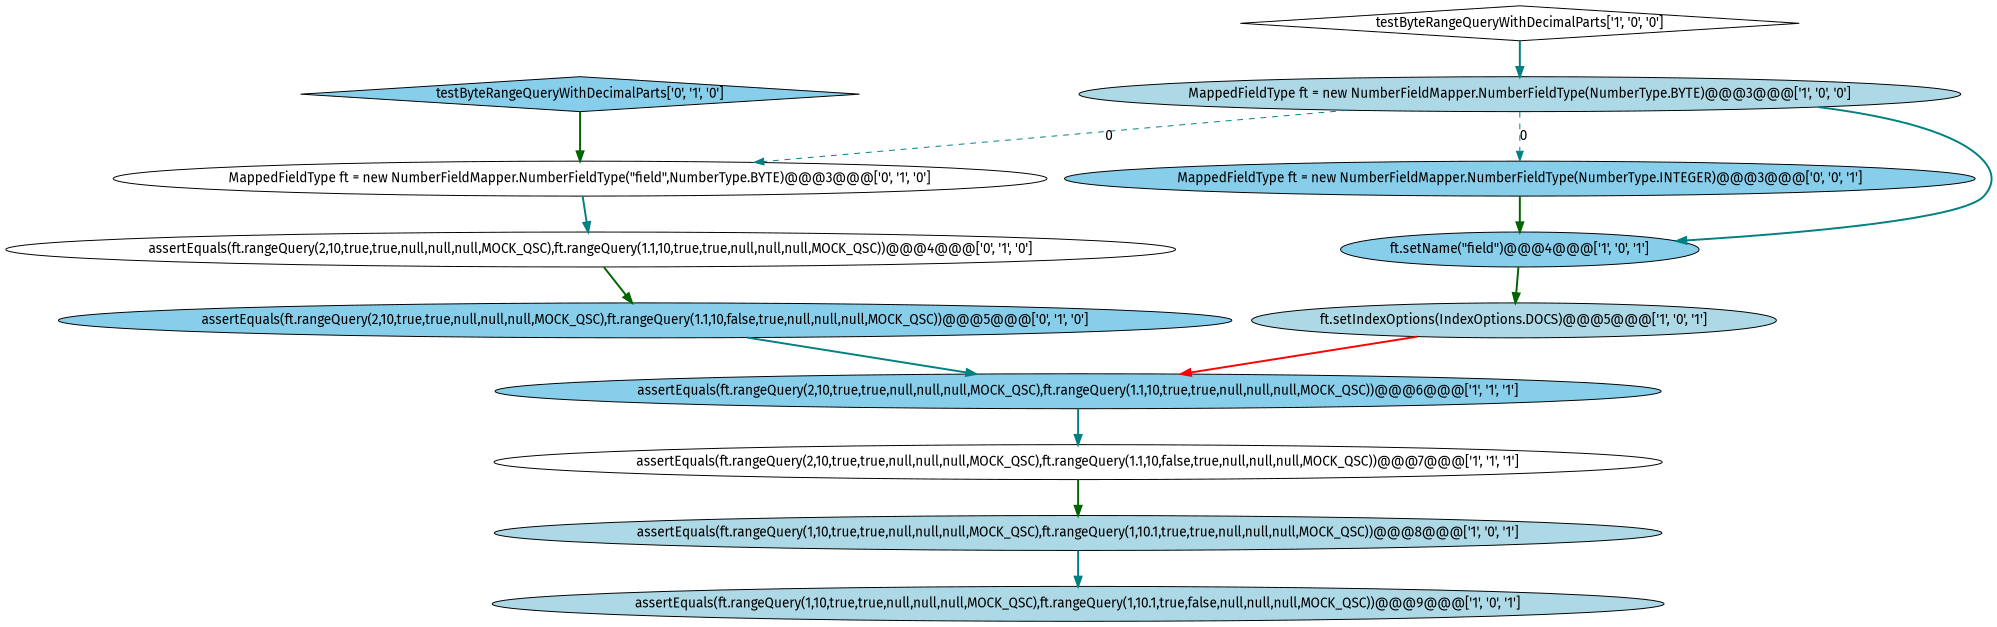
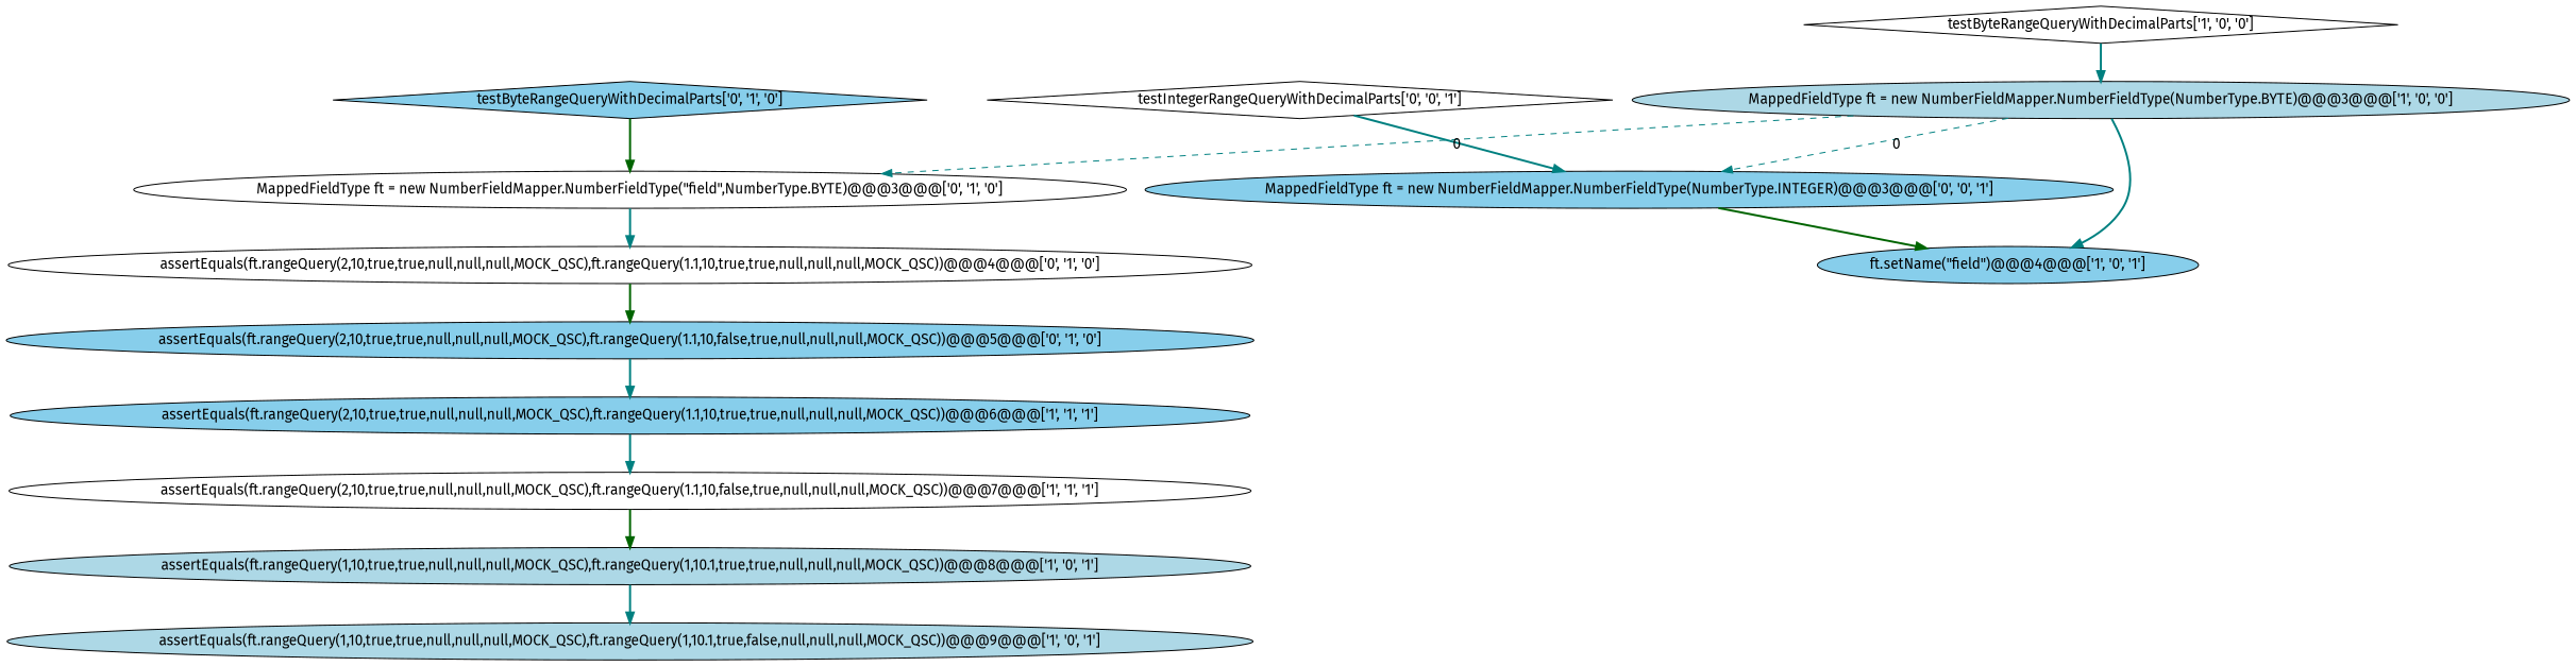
  digraph {
    fontname="Fira Sans"
    node [fillcolor=skyblue fontname="Fira Sans" shape=ellipse style=filled]
    edge [color=teal fontname="Fira Sans" style=bold]
    n1 [fillcolor=lightblue label="assertEquals(ft.rangeQuery(1,10,true,true,null,null,null,MOCK_QSC),ft.rangeQuery(1,10.1,true,true,null,null,null,MOCK_QSC))@@@8@@@['1', '0', '1']"]
    n2 [fillcolor=lightblue label="assertEquals(ft.rangeQuery(1,10,true,true,null,null,null,MOCK_QSC),ft.rangeQuery(1,10.1,true,false,null,null,null,MOCK_QSC))@@@9@@@['1', '0', '1']"]
    n3 [label="assertEquals(ft.rangeQuery(2,10,true,true,null,null,null,MOCK_QSC),ft.rangeQuery(1.1,10,true,true,null,null,null,MOCK_QSC))@@@6@@@['1', '1', '1']"]
    n4 [fillcolor=white label="assertEquals(ft.rangeQuery(2,10,true,true,null,null,null,MOCK_QSC),ft.rangeQuery(1.1,10,false,true,null,null,null,MOCK_QSC))@@@7@@@['1', '1', '1']"]
+   n5 [fillcolor=white label="testIntegerRangeQueryWithDecimalParts['0', '0', '1']" shape=diamond]
    n6 [label="MappedFieldType ft = new NumberFieldMapper.NumberFieldType(NumberType.INTEGER)@@@3@@@['0', '0', '1']"]
    n7 [label="ft.setName(\"field\")@@@4@@@['1', '0', '1']"]
    n8 [fillcolor=white label="assertEquals(ft.rangeQuery(2,10,true,true,null,null,null,MOCK_QSC),ft.rangeQuery(1.1,10,true,true,null,null,null,MOCK_QSC))@@@4@@@['0', '1', '0']"]
    n9 [label="assertEquals(ft.rangeQuery(2,10,true,true,null,null,null,MOCK_QSC),ft.rangeQuery(1.1,10,false,true,null,null,null,MOCK_QSC))@@@5@@@['0', '1', '0']"]
    n10 [fillcolor=white label="MappedFieldType ft = new NumberFieldMapper.NumberFieldType(\"field\",NumberType.BYTE)@@@3@@@['0', '1', '0']"]
    n11 [label="testByteRangeQueryWithDecimalParts['0', '1', '0']" shape=diamond]
-   n12 [fillcolor=lightblue label="ft.setIndexOptions(IndexOptions.DOCS)@@@5@@@['1', '0', '1']"]
    n13 [fillcolor=lightblue label="MappedFieldType ft = new NumberFieldMapper.NumberFieldType(NumberType.BYTE)@@@3@@@['1', '0', '0']"]
    n14 [fillcolor=white label="testByteRangeQueryWithDecimalParts['1', '0', '0']" shape=diamond]
    n1 -> n2
    n3 -> n4
    n4 -> n1 [color=darkgreen]
+   n5 -> n6
    n6 -> n7 [color=darkgreen]
-   n7 -> n12 [color=darkgreen]
    n8 -> n9 [color=darkgreen]
    n9 -> n3
    n10 -> n8
    n11 -> n10 [color=darkgreen]
-   n12 -> n3 [color=red]
    n13 -> n6 [label=0 style=dashed]
    n13 -> n7
    n13 -> n10 [label=0 style=dashed]
    n14 -> n13
  }
